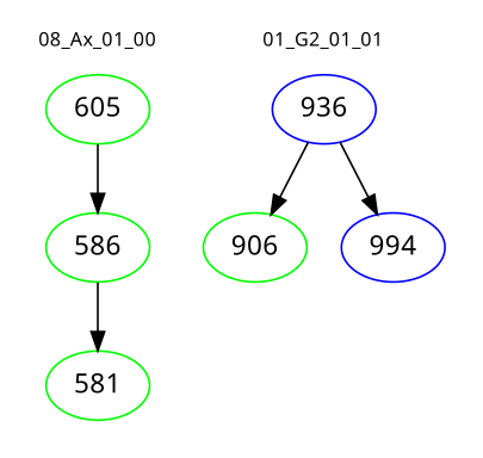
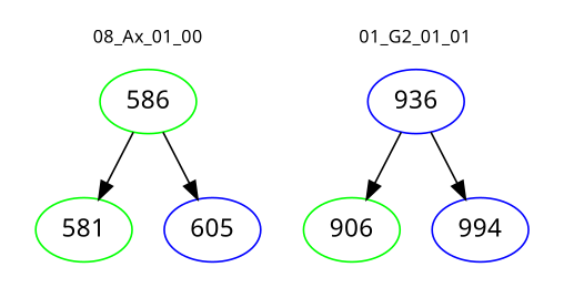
  digraph {
    fontname="Noto Sans"
    node [color=green fontname="Noto Sans"]
    edge [color=black fontname="Noto Sans"]
    n1 [label=586]
    n2 [label=581]
-   n3 [label=605]
+   n3 [color=blue label=605]
    n4 [color=blue label=936]
    n5 [label=906]
    n6 [color=blue label=994]
    subgraph cluster_1 {
      color=white
      fontsize=10
      label="08_Ax_01_00"
      n1
      n2
      n3
    }
    subgraph cluster_2 {
      color=white
      fontsize=10
      label="01_G2_01_01"
      n4
      n5
      n6
    }
    n1 -> n2
-   n3 -> n1
+   n1 -> n3
    n4 -> n5
    n4 -> n6
  }
